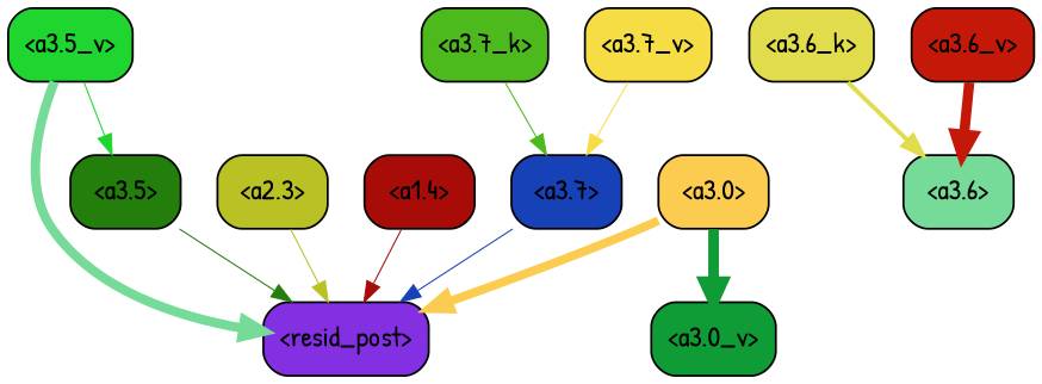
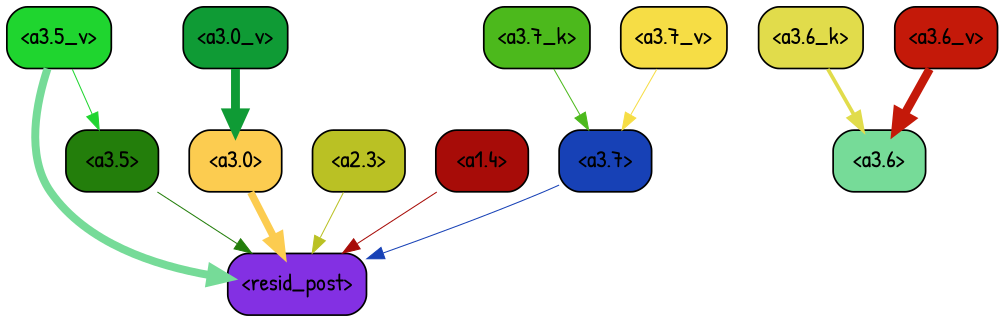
  strict digraph {
    fontname="Patrick Hand"
    splines=true
    node [color=black fontname="Patrick Hand" shape=box style="filled, rounded"]
    edge [fontname="Patrick Hand" penwidth=0.6]
    "<a3.7>" [fillcolor="#1741b6"]
    "<resid_post>" [fillcolor="#8330e3"]
    "<a3.6>" [fillcolor="#76db98"]
    "<a3.5>" [fillcolor="#237e0b"]
    "<a3.0>" [fillcolor="#fccc50"]
    "<a2.3>" [fillcolor="#bac124"]
    "<a1.4>" [fillcolor="#a70c08"]
    "<a3.7_k>" [fillcolor="#4cb91c"]
    "<a3.6_k>" [fillcolor="#e1dc4b"]
    "<a3.7_v>" [fillcolor="#f6dd45"]
    "<a3.6_v>" [fillcolor="#c41909"]
    "<a3.5_v>" [fillcolor="#1fd52f"]
    "<a3.0_v>" [fillcolor="#0f9b35"]
    "<a3.7>" -> "<resid_post>" [color="#1741b6"]
    "<a3.5>" -> "<resid_post>" [color="#237e0b"]
    "<a3.0>" -> "<resid_post>" [color="#fccc50" penwidth=4.323132634162903]
    "<a2.3>" -> "<resid_post>" [color="#bac124"]
    "<a1.4>" -> "<resid_post>" [color="#a70c08"]
    "<a3.7_k>" -> "<a3.7>" [color="#4cb91c"]
    "<a3.6_k>" -> "<a3.6>" [color="#e1dc4b" penwidth=2.174198240041733]
    "<a3.7_v>" -> "<a3.7>" [color="#f6dd45"]
    "<a3.6_v>" -> "<a3.6>" [color="#c41909" penwidth=5.002329230308533]
    "<a3.5_v>" -> "<resid_post>" [color="#76db98" penwidth=4.646730065345764]
    "<a3.5_v>" -> "<a3.5>" [color="#1fd52f"]
-   "<a3.0>" -> "<a3.0_v>" [color="#0f9b35" penwidth=5.188832879066467]
+   "<a3.0_v>" -> "<a3.0>" [color="#0f9b35" penwidth=5.188832879066467]
  }
